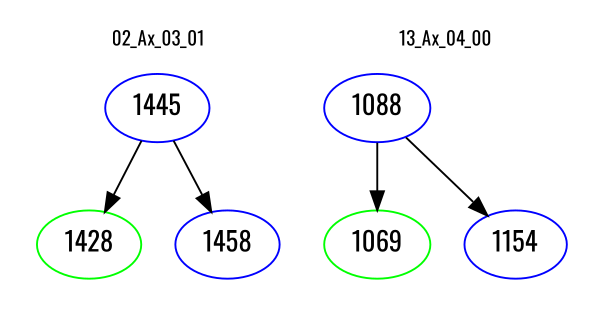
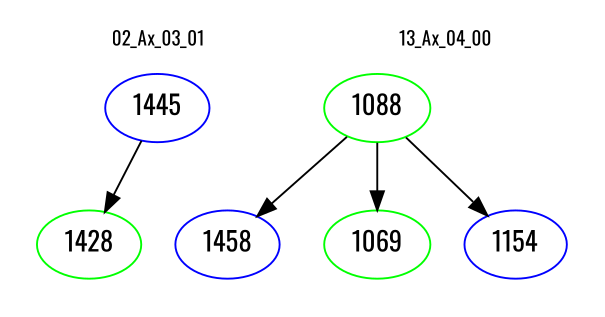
  digraph {
    fontname=Oswald
    node [color=blue fontname=Oswald]
    edge [color=black fontname=Oswald]
    n1 [label=1445]
    n2 [color=green label=1428]
    n3 [label=1458]
-   n4 [label=1088]
+   n4 [color=green label=1088]
    n5 [color=green label=1069]
    n6 [label=1154]
    subgraph cluster_1 {
      color=white
      fontsize=10
      label="02_Ax_03_01"
      n1
      n2
      n3
    }
    subgraph cluster_2 {
      color=white
      fontsize=10
      label="13_Ax_04_00"
      n4
      n5
      n6
    }
    n1 -> n2
-   n1 -> n3
+   n4 -> n3
    n4 -> n5
    n4 -> n6
  }
